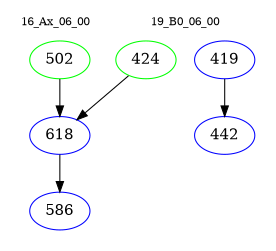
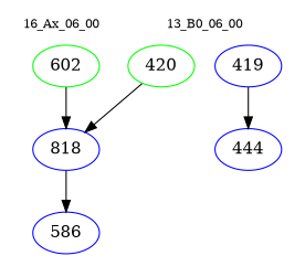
  digraph {
    node [color=blue]
    edge [color=black]
-   n1 [color=green label=502]
-   n2 [label=618]
+   n1 [color=green label=602]
+   n2 [label=818]
    n3 [label=586]
-   n4 [color=green label=424]
+   n4 [color=green label=420]
    n5 [label=419]
-   n6 [label=442]
+   n6 [label=444]
    subgraph cluster_1 {
      color=white
      fontsize=10
      label="16_Ax_06_00"
      n1
      n2
      n3
    }
    subgraph cluster_2 {
      color=white
      fontsize=10
-     label="19_B0_06_00"
+     label="13_B0_06_00"
      n4
      n5
      n6
    }
    n1 -> n2
    n2 -> n3
    n4 -> n2
    n5 -> n6
  }
